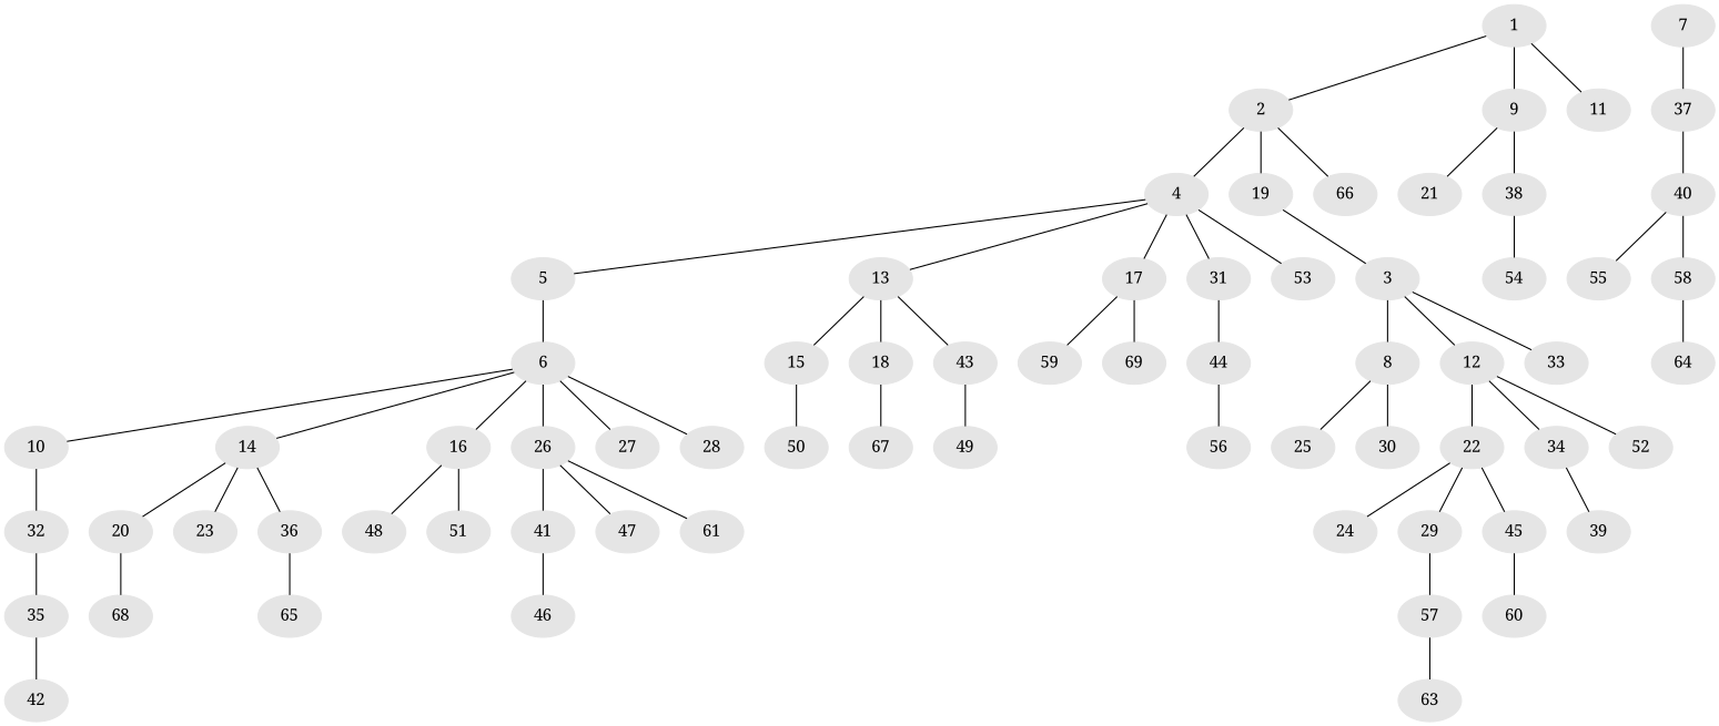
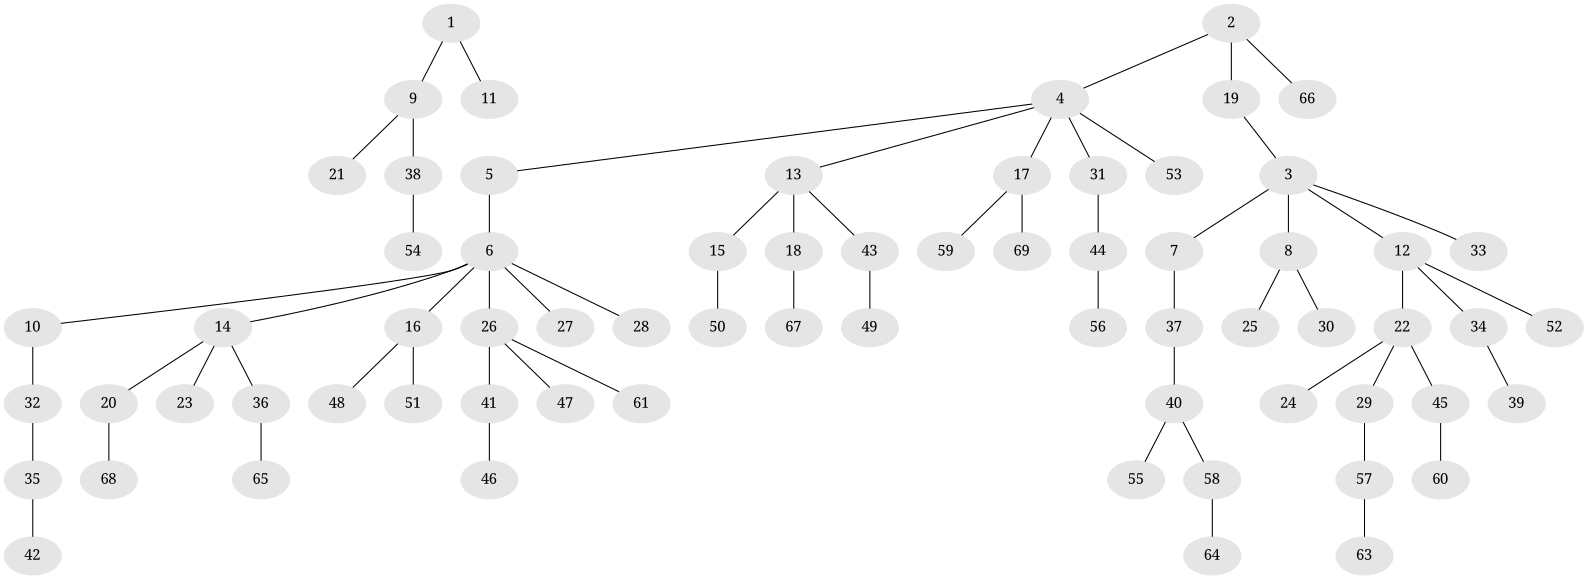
  graph {
    fontname="Noto Serif"
    node [color=gray90 fontname="Noto Serif" style=filled]
    edge [fontname="Noto Serif" weight=1.0]
    1
    2
    9
    11
    4
    19
    66
    21
    38
    3
    7
    8
    12
    33
    5
    13
    17
    31
    53
    37
    25
    30
    22
    34
    52
    6
    15
    18
    43
    59
    69
    44
    10
    14
    16
    26
    27
    28
    32
    20
    23
    36
    48
    51
    41
    47
    61
    40
    54
    35
    24
    29
    45
    39
    50
    67
    49
    68
    65
    57
    46
    63
    56
    42
    60
    55
    58
    64
-   1 -- 2
    1 -- 9
    1 -- 11
    2 -- 4
    2 -- 19 [weight=4.0]
    2 -- 66
    9 -- 21
    9 -- 38 [weight=3.0]
    4 -- 5
    4 -- 13
    4 -- 17
    4 -- 31
    4 -- 53
    19 -- 3
    38 -- 54
+   3 -- 7
    3 -- 8
    3 -- 12
    3 -- 33
    7 -- 37 [weight=2.0]
    8 -- 25
    8 -- 30
    12 -- 22
    12 -- 34
    12 -- 52
    5 -- 6 [weight=5.0]
    13 -- 15 [weight=2.0]
    13 -- 18
    13 -- 43
    17 -- 59
    17 -- 69
    31 -- 44 [weight=2.0]
    37 -- 40
    22 -- 24
    22 -- 29
    22 -- 45
    34 -- 39
    6 -- 10
    6 -- 14
    6 -- 16
    6 -- 26
    6 -- 27
    6 -- 28
    15 -- 50
    18 -- 67
    43 -- 49 [weight=2.0]
    44 -- 56
    10 -- 32 [weight=2.0]
    14 -- 20
    14 -- 23
    14 -- 36
    16 -- 48
    16 -- 51
    26 -- 41
    26 -- 47
    26 -- 61
    32 -- 35
    20 -- 68
    36 -- 65
    41 -- 46 [weight=3.0]
    40 -- 55
    40 -- 58
    35 -- 42
    29 -- 57
    45 -- 60
    57 -- 63
    58 -- 64
  }
